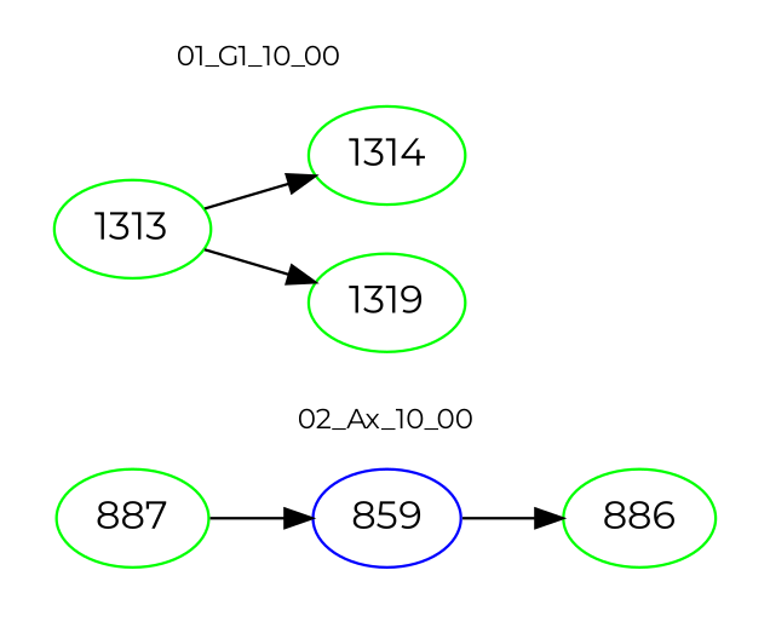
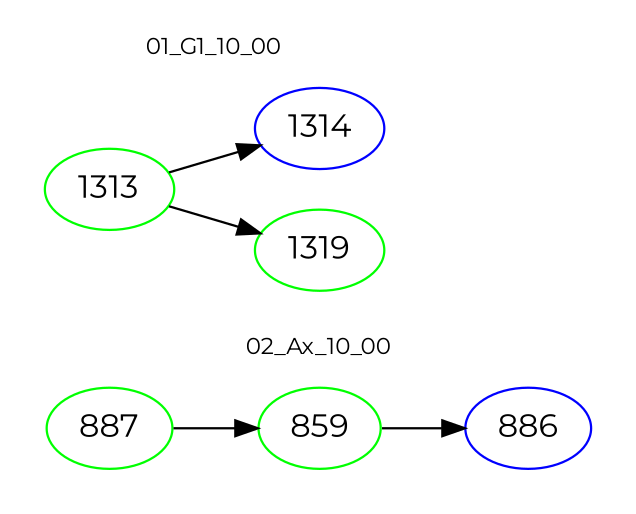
  digraph {
    fontname=Montserrat
    rankdir=LR
    node [color=green fontname=Montserrat]
    edge [color=black fontname=Montserrat]
    n1 [label=887]
-   n2 [color=blue label=859]
-   n3 [label=886]
+   n2 [label=859]
+   n3 [color=blue label=886]
    n4 [label=1319]
    n5 [label=1313]
-   n6 [label=1314]
+   n6 [color=blue label=1314]
    subgraph cluster_1 {
      color=white
      fontsize=10
      label="02_Ax_10_00"
      n1
      n2
      n3
    }
    subgraph cluster_2 {
      color=white
      fontsize=10
      label="01_G1_10_00"
      n4
      n5
      n6
    }
    n1 -> n2
    n2 -> n3
    n5 -> n4
    n5 -> n6
  }
